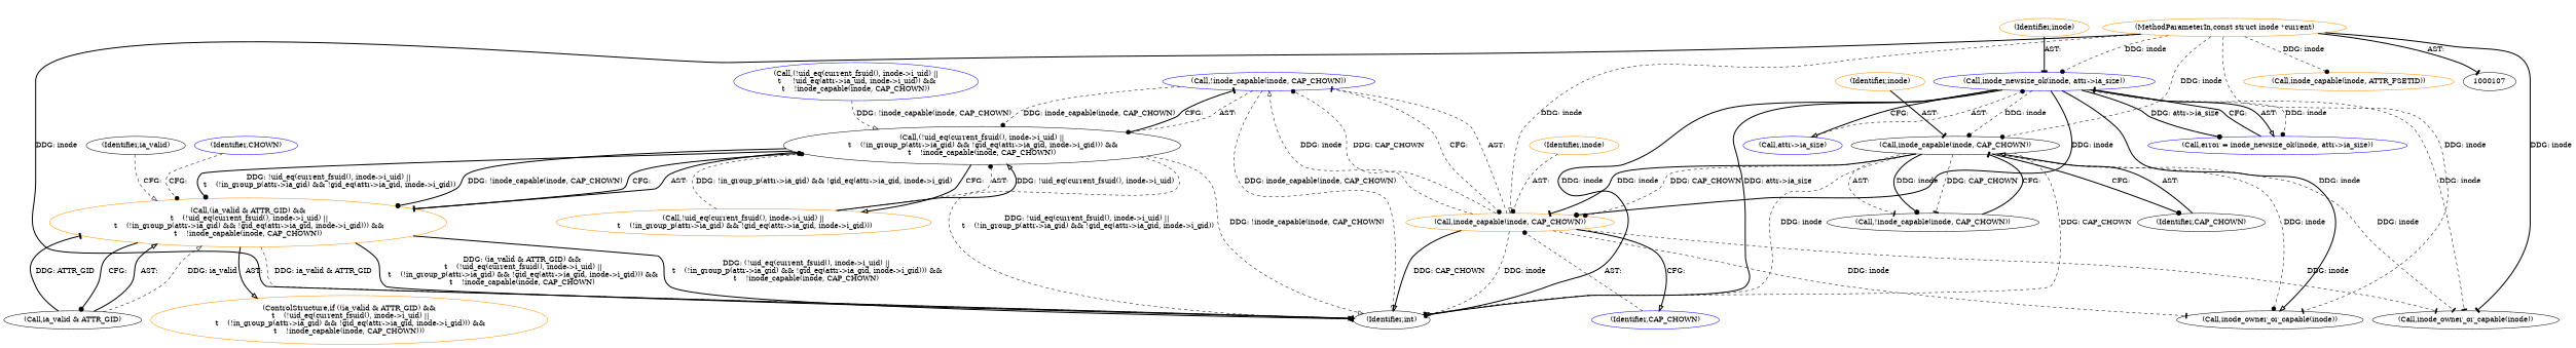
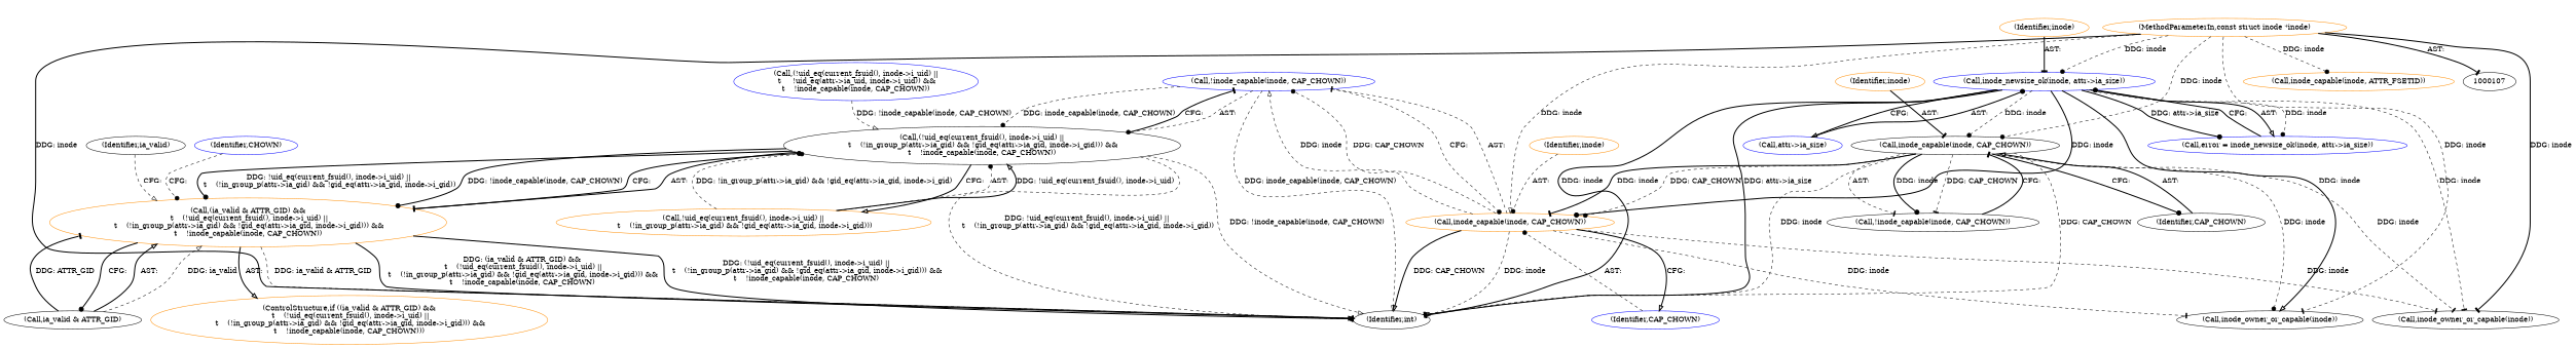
  digraph {
    node [color=black]
    edge [arrowhead=dot style=dashed]
    n1 [color=blue label="(Call,!inode_capable(inode, CAP_CHOWN))"]
    n2 [color=darkorange label="(Call,inode_capable(inode, CAP_CHOWN))"]
    n3 [label="(Call,(!uid_eq(current_fsuid(), inode->i_uid) ||\n \t    (!in_group_p(attr->ia_gid) && !gid_eq(attr->ia_gid, inode->i_gid))) &&\n\t    !inode_capable(inode, CAP_CHOWN))"]
    n4 [label="(Identifier,int)"]
    n5 [label="(Call,inode_owner_or_capable(inode))"]
    n6 [label="(Call,inode_owner_or_capable(inode))"]
    n7 [color=blue label="(Identifier,CAP_CHOWN)"]
    n8 [color=darkorange label="(Call,(ia_valid & ATTR_GID) &&\n \t    (!uid_eq(current_fsuid(), inode->i_uid) ||\n \t    (!in_group_p(attr->ia_gid) && !gid_eq(attr->ia_gid, inode->i_gid))) &&\n\t    !inode_capable(inode, CAP_CHOWN))"]
    n9 [color=darkorange label="(Call,!uid_eq(current_fsuid(), inode->i_uid) ||\n \t    (!in_group_p(attr->ia_gid) && !gid_eq(attr->ia_gid, inode->i_gid)))"]
    n10 [color=blue label="(Call,inode_newsize_ok(inode, attr->ia_size))"]
    n11 [label="(Call,inode_capable(inode, CAP_CHOWN))"]
    n12 [color=blue label="(Call,error = inode_newsize_ok(inode, attr->ia_size))"]
    n13 [color=blue label="(Call,attr->ia_size)"]
    n14 [label="(Identifier,CAP_CHOWN)"]
    n15 [label="(Call,!inode_capable(inode, CAP_CHOWN))"]
-   n16 [color=darkorange label="(MethodParameterIn,const struct inode *current)"]
+   n16 [color=darkorange label="(MethodParameterIn,const struct inode *inode)"]
    n17 [color=darkorange label="(Call,inode_capable(inode, ATTR_FSETID))"]
    1000107
    n19 [label="(Call,ia_valid & ATTR_GID)"]
    n20 [color=darkorange label="(ControlStructure,if ((ia_valid & ATTR_GID) &&\n \t    (!uid_eq(current_fsuid(), inode->i_uid) ||\n \t    (!in_group_p(attr->ia_gid) && !gid_eq(attr->ia_gid, inode->i_gid))) &&\n\t    !inode_capable(inode, CAP_CHOWN)))"]
    n21 [color=blue label="(Call,(!uid_eq(current_fsuid(), inode->i_uid) ||\n \t     !uid_eq(attr->ia_uid, inode->i_uid)) &&\n\t    !inode_capable(inode, CAP_CHOWN))"]
    n22 [label="(Identifier,ia_valid)"]
    n23 [color=blue label="(Identifier,CHOWN)"]
    n24 [color=darkorange label="(Identifier,inode)"]
    n25 [color=darkorange label="(Identifier,inode)"]
    n26 [color=darkorange label="(Identifier,inode)"]
    n1 -> n2 [label="CFG: "]
    n1 -> n3 [label="AST: "]
    n1 -> n3 [label="DDG: inode_capable(inode, CAP_CHOWN)"]
    n1 -> n4 [arrowhead=onormal label="DDG: inode_capable(inode, CAP_CHOWN)"]
    n2 -> n1 [arrowhead=tee label="AST: "]
    n2 -> n1 [arrowhead=onormal label="DDG: inode"]
    n2 -> n1 [label="DDG: CAP_CHOWN"]
    n2 -> n4 [arrowhead=onormal label="DDG: inode"]
    n2 -> n4 [arrowhead=onormal label="DDG: CAP_CHOWN" style=bold]
    n2 -> n5 [arrowhead=tee label="DDG: inode"]
    n2 -> n6 [arrowhead=tee label="DDG: inode"]
    n2 -> n7 [arrowhead=onormal label="CFG: " style=bold]
    n3 -> n1 [arrowhead=tee label="CFG: " style=bold]
    n3 -> n4 [arrowhead=onormal label="DDG: !inode_capable(inode, CAP_CHOWN)"]
    n3 -> n4 [label="DDG: !uid_eq(current_fsuid(), inode->i_uid) ||\n \t    (!in_group_p(attr->ia_gid) && !gid_eq(attr->ia_gid, inode->i_gid))"]
    n3 -> n8 [arrowhead=tee label="AST: " style=bold]
    n3 -> n8 [label="DDG: !uid_eq(current_fsuid(), inode->i_uid) ||\n \t    (!in_group_p(attr->ia_gid) && !gid_eq(attr->ia_gid, inode->i_gid))" style=bold]
    n3 -> n8 [label="DDG: !inode_capable(inode, CAP_CHOWN)" style=bold]
    n3 -> n9 [arrowhead=onormal label="CFG: " style=bold]
    n7 -> n2 [label="AST: "]
    n8 -> n3 [label="CFG: " style=bold]
    n8 -> n4 [arrowhead=onormal label="DDG: (ia_valid & ATTR_GID) &&\n \t    (!uid_eq(current_fsuid(), inode->i_uid) ||\n \t    (!in_group_p(attr->ia_gid) && !gid_eq(attr->ia_gid, inode->i_gid))) &&\n\t    !inode_capable(inode, CAP_CHOWN)" style=bold]
    n8 -> n4 [arrowhead=tee label="DDG: (!uid_eq(current_fsuid(), inode->i_uid) ||\n \t    (!in_group_p(attr->ia_gid) && !gid_eq(attr->ia_gid, inode->i_gid))) &&\n\t    !inode_capable(inode, CAP_CHOWN)" style=bold]
    n8 -> n4 [arrowhead=tee label="DDG: ia_valid & ATTR_GID"]
    n8 -> n19 [label="CFG: " style=bold]
    n8 -> n20 [arrowhead=onormal label="AST: " style=bold]
    n9 -> n3 [label="AST: "]
    n9 -> n3 [arrowhead=onormal label="DDG: !uid_eq(current_fsuid(), inode->i_uid)" style=bold]
    n9 -> n3 [label="DDG: !in_group_p(attr->ia_gid) && !gid_eq(attr->ia_gid, inode->i_gid)"]
    n10 -> n2 [label="DDG: inode" style=bold]
    n10 -> n4 [arrowhead=tee label="DDG: inode" style=bold]
    n10 -> n4 [arrowhead=tee label="DDG: attr->ia_size" style=bold]
    n10 -> n5 [arrowhead=onormal label="DDG: inode" style=bold]
    n10 -> n6 [arrowhead=tee label="DDG: inode"]
    n10 -> n11 [label="DDG: inode"]
    n10 -> n12 [arrowhead=onormal label="AST: " style=bold]
    n10 -> n12 [label="DDG: inode"]
    n10 -> n12 [label="DDG: attr->ia_size" style=bold]
    n10 -> n13 [arrowhead=onormal label="CFG: " style=bold]
    n11 -> n2 [arrowhead=tee label="DDG: inode" style=bold]
    n11 -> n2 [label="DDG: CAP_CHOWN"]
    n11 -> n4 [arrowhead=onormal label="DDG: CAP_CHOWN"]
    n11 -> n4 [arrowhead=onormal label="DDG: inode"]
    n11 -> n5 [label="DDG: inode"]
    n11 -> n6 [arrowhead=tee label="DDG: inode"]
    n11 -> n14 [label="CFG: " style=bold]
    n11 -> n15 [arrowhead=tee label="AST: "]
    n11 -> n15 [label="DDG: inode" style=bold]
    n11 -> n15 [arrowhead=tee label="DDG: CAP_CHOWN"]
-   n12 -> n10 [arrowhead=tee label="CFG: " style=bold]
-   n13 -> n10 [label="AST: "]
+   n12 -> n10 [label="CFG: " style=bold]
+   n13 -> n10 [label="AST: " style=bold]
    n14 -> n11 [arrowhead=onormal label="AST: " style=bold]
    n15 -> n11 [arrowhead=tee label="CFG: " style=bold]
    n16 -> n2 [arrowhead=onormal label="DDG: inode"]
    n16 -> n4 [arrowhead=onormal label="DDG: inode" style=bold]
    n16 -> n5 [arrowhead=tee label="DDG: inode"]
    n16 -> n6 [arrowhead=tee label="DDG: inode" style=bold]
    n16 -> n10 [label="DDG: inode"]
    n16 -> n11 [label="DDG: inode"]
    n16 -> n17 [label="DDG: inode"]
    n16 -> 1000107 [arrowhead=tee label="AST: " style=bold]
    n19 -> n8 [arrowhead=onormal label="AST: " style=bold]
    n19 -> n8 [arrowhead=onormal label="DDG: ia_valid"]
    n19 -> n8 [arrowhead=tee label="DDG: ATTR_GID" style=bold]
    n21 -> n3 [arrowhead=onormal label="DDG: !inode_capable(inode, CAP_CHOWN)"]
    n22 -> n8 [arrowhead=onormal label="CFG: "]
    n23 -> n8 [label="CFG: "]
    n24 -> n11 [arrowhead=tee label="AST: " style=bold]
    n25 -> n2 [label="AST: "]
    n26 -> n10 [arrowhead=tee label="AST: " style=bold]
  }
